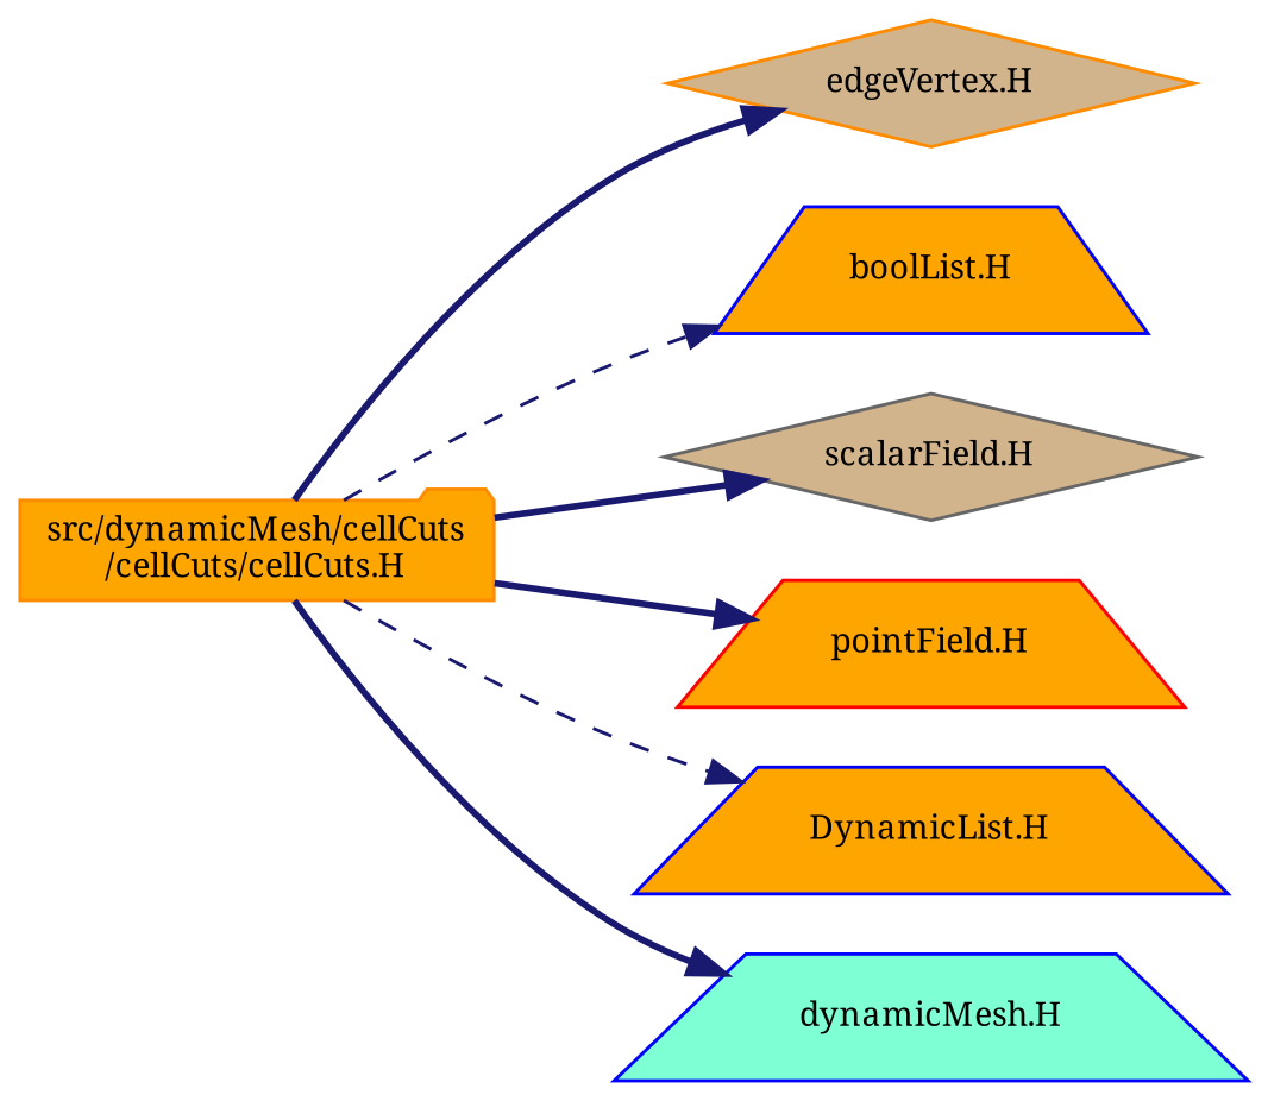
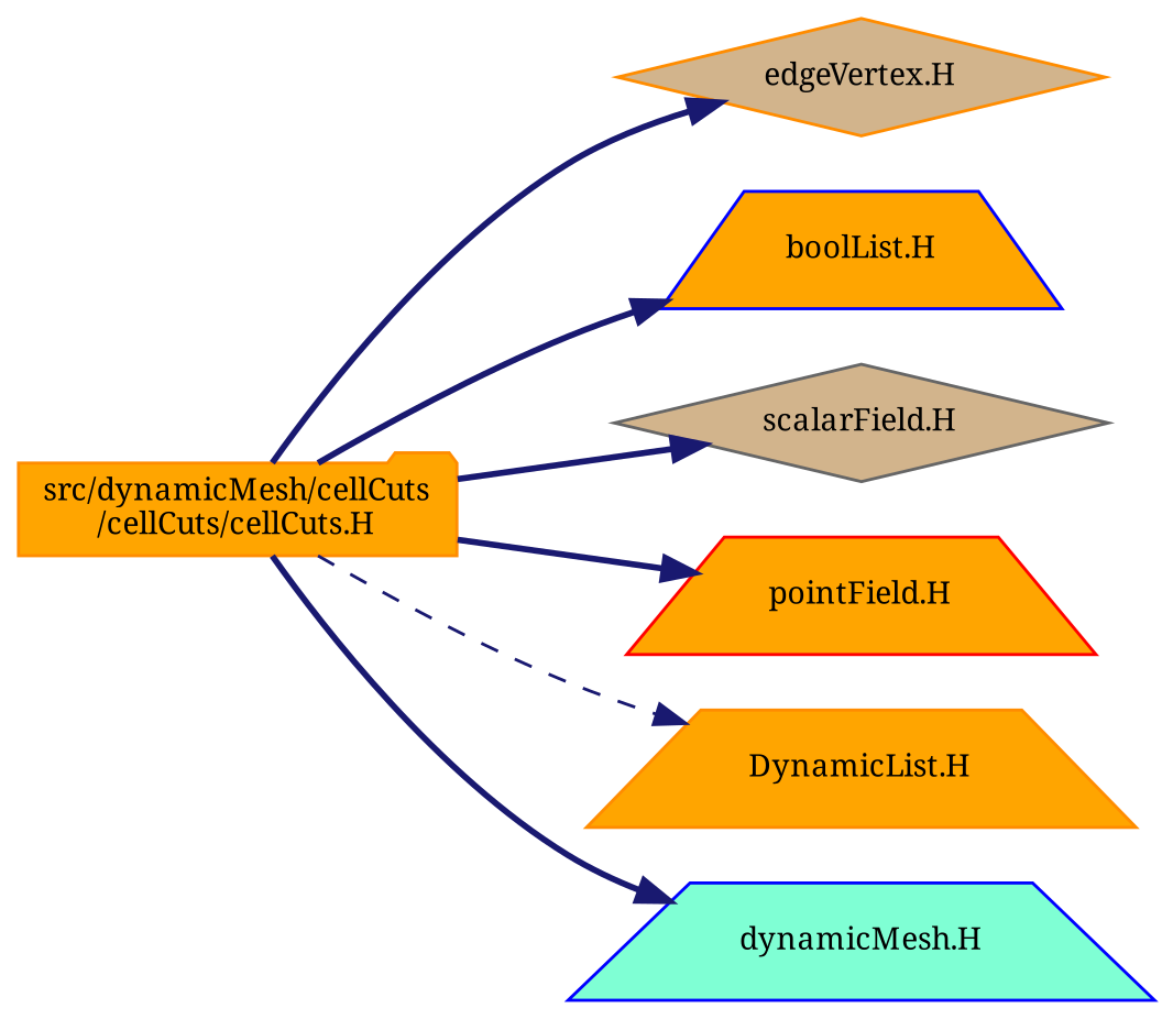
  digraph {
    fontname="Noto Serif"
    rankdir=LR
    node [color=blue fillcolor=orange fontname="Noto Serif" fontsize=10 shape=trapezium style=filled]
    edge [color=midnightblue fontname="Noto Serif" fontsize=10 labelfontname=FreeSans labelfontsize=10 style=bold]
    n1 [color=darkorange fontcolor=black height=0.2 label="src/dynamicMesh/cellCuts\l/cellCuts/cellCuts.H" shape=folder width=0.4]
    n2 [color=darkorange fillcolor=tan height=0.2 label="edgeVertex.H" shape=diamond width=0.4]
    n3 [height=0.2 label="boolList.H" width=0.4]
    n4 [color=gray40 fillcolor=tan height=0.2 label="scalarField.H" shape=diamond width=0.4]
    n5 [color=red height=0.2 label="pointField.H" width=0.4]
-   n6 [height=0.2 label="DynamicList.H" width=0.4]
+   n6 [color=darkorange height=0.2 label="DynamicList.H" width=0.4]
    n7 [fillcolor=aquamarine height=0.2 label="dynamicMesh.H" width=0.4]
    n1 -> n2
-   n1 -> n3 [style=dashed]
+   n1 -> n3
    n1 -> n4
    n1 -> n5
    n1 -> n6 [style=dashed]
    n1 -> n7
  }
